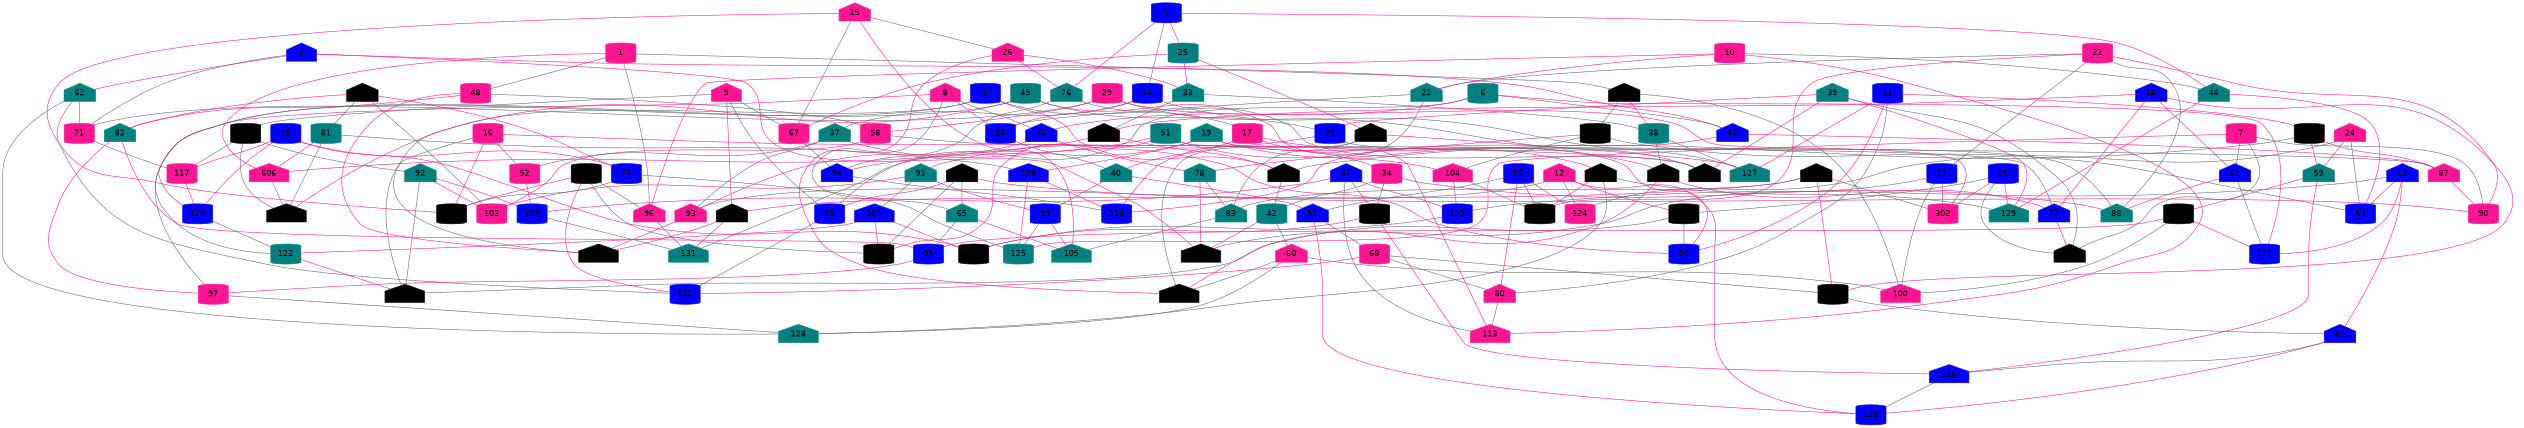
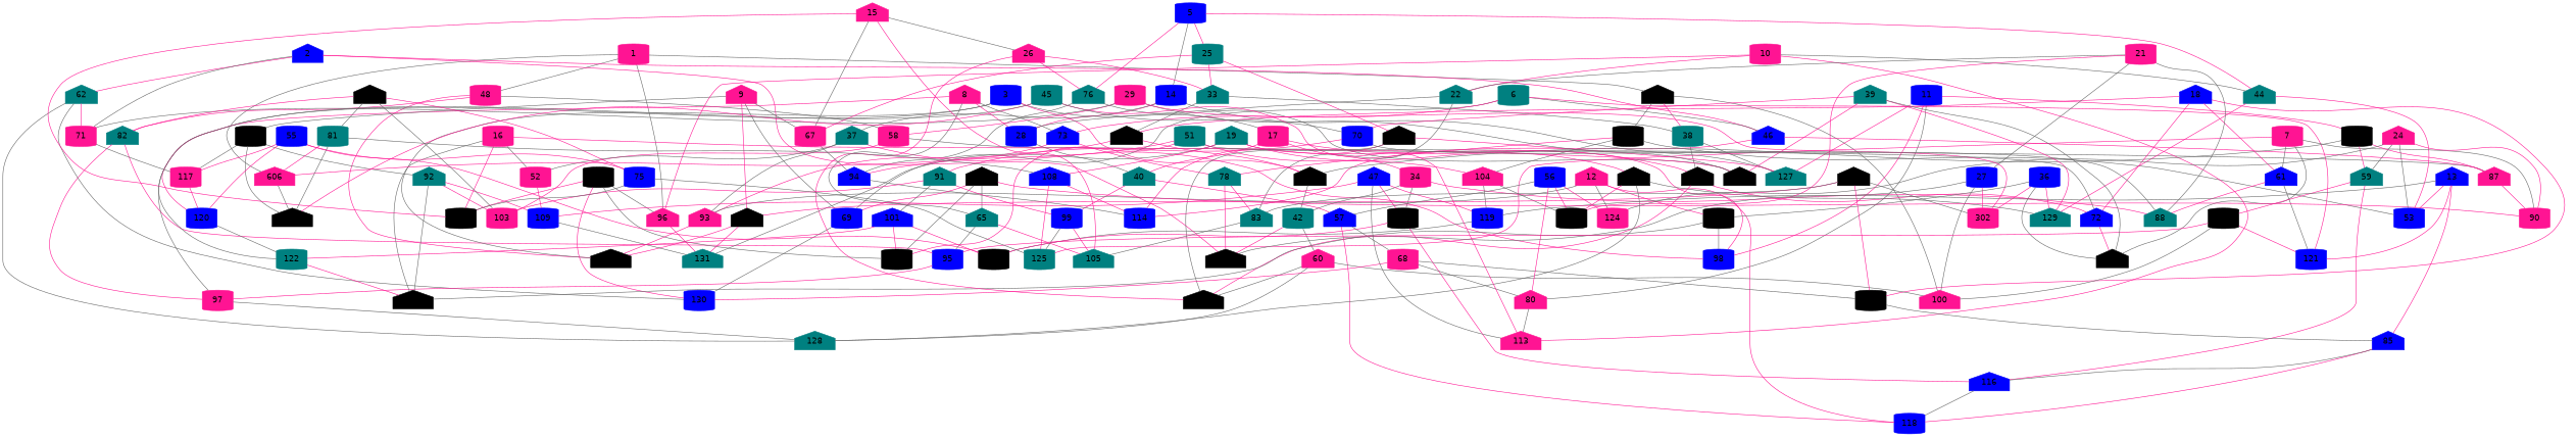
  graph {
    fontname="DejaVu Sans"
    node [color=blue fontname="DejaVu Sans" shape=house style=filled]
    edge [color=deeppink fontname="DejaVu Sans"]
    1 [color=deeppink shape=cylinder]
    20 [color=black]
    48 [color=deeppink shape=cylinder]
    96 [color=deeppink]
    n5 [color=deeppink label=606]
    31 [color=black shape=cylinder]
    38 [color=teal shape=cylinder]
    100 [color=deeppink]
    110 [color=black]
    58 [color=deeppink shape=cylinder]
    82 [color=teal]
    131 [color=teal]
    123 [color=black]
    2
    46
    62 [color=teal]
    71 [color=deeppink shape=cylinder]
    111 [color=black]
    87 [color=deeppink]
    114 [shape=cylinder]
    130 [shape=cylinder]
    128 [color=teal]
    117 [color=deeppink shape=cylinder]
    3 [shape=cylinder]
    17 [color=deeppink shape=cylinder]
    41 [color=black]
    122 [color=teal shape=cylinder]
    34 [color=deeppink shape=cylinder]
    40 [color=teal]
    54 [color=black]
    42 [color=teal shape=cylinder]
    126 [color=black]
    4 [color=black shape=cylinder]
    89 [color=black shape=cylinder]
    115 [color=black shape=cylinder]
    5 [shape=cylinder]
    14 [shape=cylinder]
    25 [color=teal shape=cylinder]
    44 [color=teal]
    76 [color=teal]
    28 [shape=cylinder]
    127 [color=teal]
    37 [color=teal]
    67 [color=deeppink shape=cylinder]
    33 [color=teal]
    49 [color=black]
    53 [shape=cylinder]
    129 [color=teal]
    77 [color=black]
    94
    6 [color=teal shape=cylinder]
    69 [shape=cylinder]
    73
    121 [shape=cylinder]
    93 [color=deeppink]
    78 [color=teal]
    7 [color=deeppink shape=cylinder]
    61
    79 [color=black]
    90 [color=deeppink shape=cylinder]
    125 [color=teal shape=cylinder]
    88 [color=teal]
    8 [color=deeppink]
    65 [color=teal]
    120 [shape=cylinder]
    105 [color=teal]
    95 [shape=cylinder]
    9 [color=deeppink]
    32 [color=black shape=cylinder]
    66 [color=black]
    92 [color=teal]
    10 [color=deeppink shape=cylinder]
    22 [color=teal]
    113 [color=deeppink]
    83 [color=teal]
    11 [shape=cylinder]
    30 [color=black shape=cylinder]
    80 [color=deeppink]
    98 [shape=cylinder]
    59 [color=teal]
    12 [color=deeppink]
    86 [color=black shape=cylinder]
    118 [shape=cylinder]
    124 [color=deeppink shape=cylinder]
    13
    85
    119 [shape=cylinder]
    116
    132 [color=black shape=cylinder]
    52 [color=deeppink shape=cylinder]
    15 [color=deeppink]
    26 [color=deeppink]
    112 [color=black]
    16 [color=deeppink shape=cylinder]
    109 [shape=cylinder]
    64 [color=black shape=cylinder]
    57
    99 [shape=cylinder]
    72
    18
    35 [color=black]
    84 [color=black shape=cylinder]
    19 [color=teal]
    43 [color=black]
    108
    107 [color=black shape=cylinder]
    104 [color=deeppink]
    21 [color=deeppink shape=cylinder]
    27 [shape=cylinder]
    n110 [color=deeppink label=302 shape=cylinder]
    23 [color=black]
    24 [color=deeppink]
    63 [color=black shape=cylinder]
    29 [color=deeppink shape=cylinder]
    103 [color=deeppink shape=cylinder]
    60 [color=deeppink]
    36 [shape=cylinder]
    39 [color=teal]
    70 [shape=cylinder]
    91 [color=teal]
    68 [color=deeppink shape=cylinder]
    45 [color=teal shape=cylinder]
    97 [color=deeppink shape=cylinder]
    47
    50 [color=black]
    51 [color=teal shape=cylinder]
    55 [shape=cylinder]
    75 [shape=cylinder]
    56 [shape=cylinder]
    101
    74 [color=black]
    81 [color=teal shape=cylinder]
    1 -- 20 [color=gray40]
    1 -- 48 [color=gray40]
    1 -- 96 [color=gray40]
-   1 -- n5
+   1 -- n5 [color=gray40]
    20 -- 31 [color=gray40]
    20 -- 38
    20 -- 100 [color=gray40]
    48 -- 110
    48 -- 58 [color=gray40]
    48 -- 82
    96 -- 131
    n5 -- 123 [color=gray40]
    31 -- 53 [color=gray40]
    31 -- 78
    31 -- 104 [color=gray40]
    38 -- 54 [color=gray40]
    38 -- 127 [color=gray40]
    58 -- 87 [color=gray40]
    58 -- 103
    82 -- 95
    82 -- 97
    2 -- 46
    2 -- 62
    2 -- 71 [color=gray40]
    2 -- 111
    46 -- 87
    46 -- 114
    62 -- 71
    62 -- 130 [color=gray40]
    62 -- 128 [color=gray40]
    71 -- 117 [color=gray40]
    87 -- 90
    117 -- 120
    3 -- 110 [color=gray40]
    3 -- 17 [color=gray40]
    3 -- 41
    3 -- 122 [color=gray40]
    17 -- 34
    17 -- 40
    17 -- 54
    41 -- 42 [color=gray40]
    122 -- 126
    34 -- 42 [color=gray40]
    34 -- 88
    34 -- 64 [color=gray40]
    40 -- 57
    40 -- 99
    54 -- 112
    54 -- 72
    42 -- 111
    42 -- 60 [color=gray40]
    4 -- 96 [color=gray40]
    4 -- 130
    4 -- 89
    4 -- 115 [color=gray40]
    5 -- 14 [color=gray40]
    5 -- 25
    5 -- 44
    5 -- 76
    14 -- 28
    14 -- 127 [color=gray40]
    14 -- 37 [color=gray40]
    25 -- 67
    25 -- 33
    25 -- 49
    44 -- 53
    44 -- 129
    76 -- 77 [color=gray40]
    76 -- 94 [color=gray40]
    28 -- 40 [color=gray40]
    37 -- 93 [color=gray40]
    37 -- 98
    37 -- 52 [color=gray40]
    67 -- 94 [color=gray40]
    33 -- 38 [color=gray40]
    33 -- 35 [color=gray40]
    49 -- 114
    49 -- 127
    49 -- 112 [color=gray40]
    94 -- 114 [color=gray40]
    6 -- 46 [color=gray40]
    6 -- 69 [color=gray40]
    6 -- 73
    6 -- 121
    69 -- 130 [color=gray40]
    73 -- 93
    73 -- 78
    93 -- 110
    78 -- 111
    78 -- 83
    7 -- 61 [color=gray40]
    7 -- 79 [color=gray40]
    7 -- 90 [color=gray40]
    7 -- 125
    61 -- 121 [color=gray40]
    61 -- 88
    8 -- 28
    8 -- 73 [color=gray40]
    8 -- 65 [color=gray40]
    8 -- 120
    65 -- 105
    65 -- 95 [color=gray40]
    120 -- 122 [color=gray40]
    95 -- 97
    9 -- 67 [color=gray40]
    9 -- 69 [color=gray40]
    9 -- 32 [color=gray40]
    9 -- 66
    32 -- 123 [color=gray40]
    32 -- 117 [color=gray40]
    32 -- 92 [color=gray40]
    66 -- 110
    66 -- 131
    92 -- 126 [color=gray40]
    92 -- 109
    92 -- 103
    10 -- 96
    10 -- 44 [color=gray40]
    10 -- 22
    10 -- 113
    22 -- 28 [color=gray40]
    22 -- 83 [color=gray40]
    83 -- 105 [color=gray40]
    11 -- 127
    11 -- 30
    11 -- 80 [color=gray40]
    11 -- 98
    30 -- 87
    30 -- 41 [color=gray40]
    30 -- 59
    80 -- 113 [color=gray40]
    59 -- 116
    59 -- 63
    12 -- 93 [color=gray40]
    12 -- 86
    12 -- 118
    12 -- 124 [color=gray40]
    86 -- 126 [color=gray40]
    86 -- 98 [color=gray40]
    13 -- 53
    13 -- 121
    13 -- 85
    13 -- 119 [color=gray40]
    85 -- 118
    85 -- 116 [color=gray40]
    119 -- 132 [color=gray40]
    116 -- 118 [color=gray40]
    52 -- 109
    15 -- 89
    15 -- 67 [color=gray40]
    15 -- 105
    15 -- 26 [color=gray40]
    26 -- 76
    26 -- 33
    26 -- 112
    16 -- 126 [color=gray40]
    16 -- 89
    16 -- 77
    16 -- 52 [color=gray40]
    109 -- 131 [color=gray40]
    64 -- 116
    64 -- 132
    57 -- 118
    57 -- 68 [color=gray40]
    99 -- 125 [color=gray40]
    99 -- 105
    72 -- 79
    18 -- 61
    18 -- 72
    18 -- 35
    18 -- 84
    35 -- n5
    35 -- 41
    84 -- 85 [color=gray40]
    19 -- 131 [color=gray40]
    19 -- 98
    19 -- 43
    19 -- 108
    43 -- 128 [color=gray40]
    43 -- 129 [color=gray40]
    43 -- 107
    108 -- 114
    108 -- 125
    104 -- 119 [color=gray40]
    104 -- 107 [color=gray40]
    21 -- 88 [color=gray40]
    21 -- 22 [color=gray40]
    21 -- 107
    21 -- 27 [color=gray40]
    27 -- 100 [color=gray40]
    27 -- 111 [color=gray40]
    27 -- n110
    23 -- 115 [color=gray40]
    23 -- 69
    23 -- 90
    23 -- 65 [color=gray40]
    24 -- 53 [color=gray40]
-   21 -- 90
+   24 -- 90
    24 -- 59 [color=gray40]
    24 -- 124 [color=gray40]
    63 -- 100 [color=gray40]
    63 -- 121
    63 -- 95
    29 -- 58
    29 -- 71 [color=gray40]
    29 -- 77 [color=gray40]
    29 -- n110
    60 -- 100 [color=gray40]
    60 -- 128 [color=gray40]
    60 -- 112 [color=gray40]
    36 -- 129
    36 -- 79 [color=gray40]
    36 -- 86 [color=gray40]
    36 -- n110
    39 -- 129
    39 -- 77
    39 -- 79 [color=gray40]
    39 -- 70
    70 -- 88 [color=gray40]
    70 -- 91
    91 -- 99
    91 -- 103
    91 -- 101 [color=gray40]
    68 -- 130
    68 -- 80 [color=gray40]
    68 -- 84 [color=gray40]
    45 -- 123
    45 -- 113
    45 -- 70 [color=gray40]
    45 -- 97 [color=gray40]
    97 -- 128 [color=gray40]
    47 -- 113 [color=gray40]
    47 -- 119
    47 -- 109
    47 -- 64
    50 -- 66
    50 -- 83 [color=gray40]
    50 -- 84
    50 -- n110 [color=gray40]
    51 -- 115
    51 -- 94
    51 -- 72 [color=gray40]
    51 -- 104
    55 -- 117
    55 -- 120
    55 -- 132
    55 -- 75
    75 -- 89 [color=gray40]
    75 -- 125 [color=gray40]
    56 -- 80
    56 -- 124
    56 -- 57 [color=gray40]
    56 -- 107
    101 -- 122
    101 -- 115
    101 -- 132
    74 -- 82
    74 -- 103 [color=gray40]
    74 -- 75
    74 -- 81 [color=gray40]
    81 -- n5
    81 -- 123 [color=gray40]
    81 -- 108 [color=gray40]
  }
